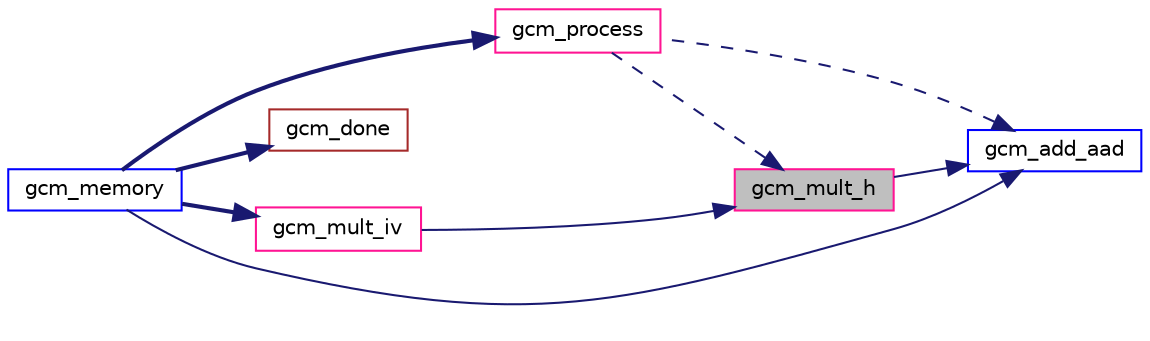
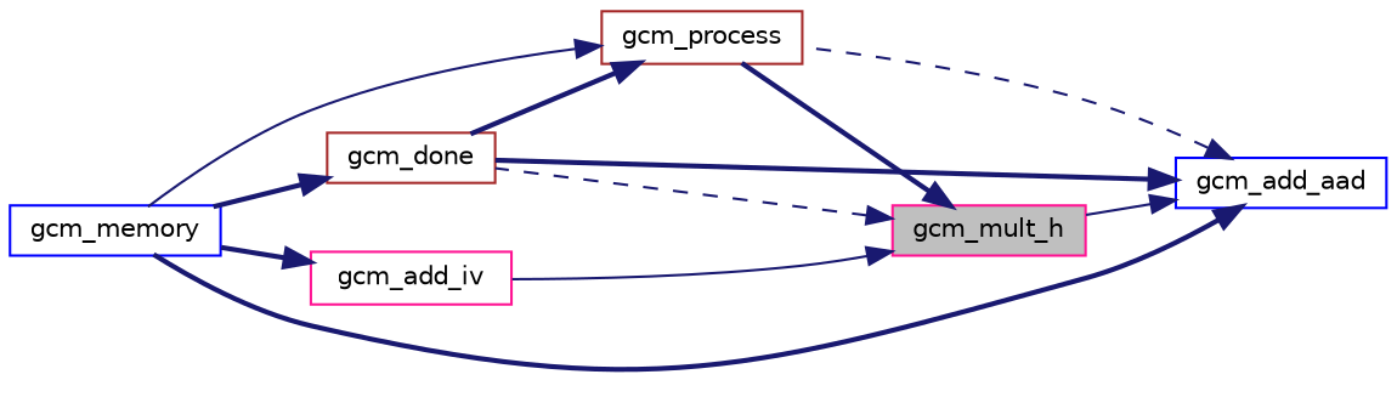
  digraph {
    rankdir=RL
    node [color=deeppink fillcolor=white fontname=Helvetica fontsize=10 shape=record style=filled]
    edge [color=midnightblue dir=back fontname=Helvetica fontsize=10 labelfontname=Helvetica labelfontsize=10 style=bold]
    n1 [fillcolor=grey75 fontcolor=black height=0.2 label=gcm_mult_h width=0.4]
    n2 [color=brown height=0.2 label=gcm_done width=0.4]
-   n3 [height=0.2 label=gcm_process width=0.4]
-   n4 [height=0.2 label=gcm_mult_iv width=0.4]
+   n3 [color=brown height=0.2 label=gcm_process width=0.4]
+   n4 [height=0.2 label=gcm_add_iv width=0.4]
    n5 [color=blue height=0.2 label=gcm_add_aad width=0.4]
    n6 [color=blue height=0.2 label=gcm_memory width=0.4]
-   n1 -> n3 [style=dashed]
+   n1 -> n2 [style=dashed]
+   n1 -> n3
    n1 -> n4 [style=solid]
    n2 -> n6
-   n3 -> n6
+   n3 -> n2
+   n3 -> n6 [style=solid]
    n4 -> n6
    n5 -> n1 [style=solid]
+   n5 -> n2
    n5 -> n3 [style=dashed]
-   n5 -> n6 [style=solid]
+   n5 -> n6
  }
